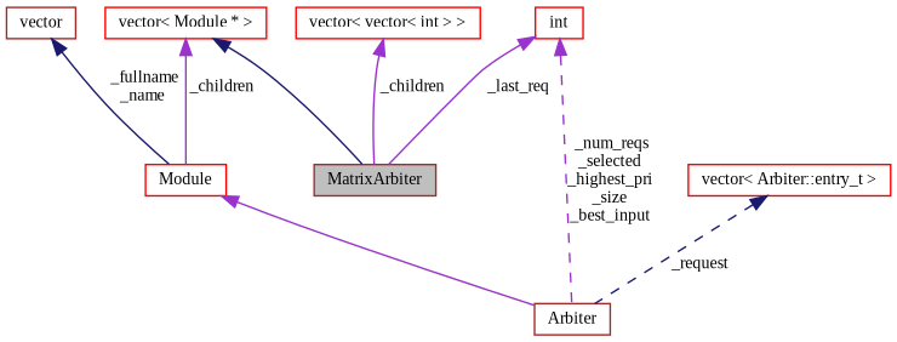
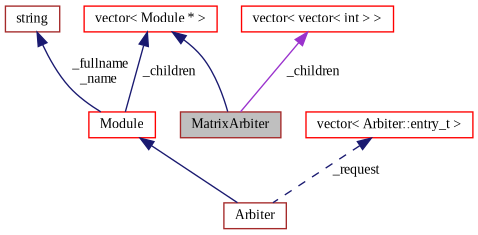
  digraph {
    fontname="Liberation Serif"
    node [color=red fontname="Liberation Serif" fontsize=10 shape=record]
    edge [color=midnightblue dir=back fontname="Liberation Serif" fontsize=10 labelfontname=FreeSans labelfontsize=10 style=solid]
    n1 [color=brown fillcolor=grey75 fontcolor=black height=0.2 label=MatrixArbiter style=filled width=0.4]
    n2 [color=brown height=0.2 label=Arbiter width=0.4]
    n3 [height=0.2 label=Module width=0.4]
-   n4 [color=brown height=0.2 label=vector width=0.4]
+   n4 [color=brown height=0.2 label=string width=0.4]
    n5 [height=0.2 label="vector\< Module * \>" width=0.4]
-   n6 [height=0.2 label=int width=0.4]
    n7 [height=0.2 label="vector\< Arbiter::entry_t \>" width=0.4]
    n8 [height=0.2 label="vector\< vector\< int \> \>" width=0.4]
-   n3 -> n2 [color=darkorchid3]
+   n3 -> n2
    n4 -> n3 [label=" _fullname\n_name"]
    n5 -> n1
-   n5 -> n3 [color=darkorchid3 label=" _children"]
-   n6 -> n1 [color=darkorchid3 label=" _last_req"]
-   n6 -> n2 [color=darkorchid3 label=" _num_reqs\n_selected\n_highest_pri\n_size\n_best_input" style=dashed]
+   n5 -> n3 [label=" _children"]
    n7 -> n2 [label=" _request" style=dashed]
    n8 -> n1 [color=darkorchid3 label=" _children"]
  }
